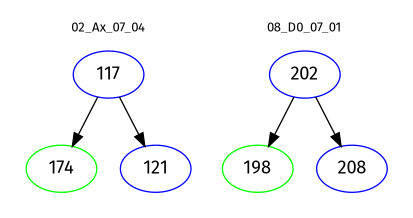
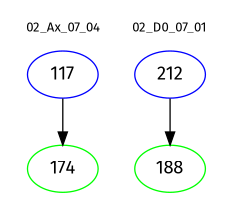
  digraph {
    fontname="Fira Sans"
    node [color=blue fontname="Fira Sans"]
    edge [color=black fontname="Fira Sans"]
    n1 [label=117]
    n2 [color=green label=174]
-   n3 [label=121]
-   n4 [label=202]
-   n5 [color=green label=198]
-   n6 [label=208]
+   n4 [label=212]
+   n5 [color=green label=188]
    subgraph cluster_1 {
      color=white
      fontsize=10
      label="02_Ax_07_04"
      n1
      n2
-     n3
    }
    subgraph cluster_2 {
      color=white
      fontsize=10
-     label="08_D0_07_01"
+     label="02_D0_07_01"
      n4
      n5
-     n6
    }
    n1 -> n2
-   n1 -> n3
    n4 -> n5
-   n4 -> n6
  }
